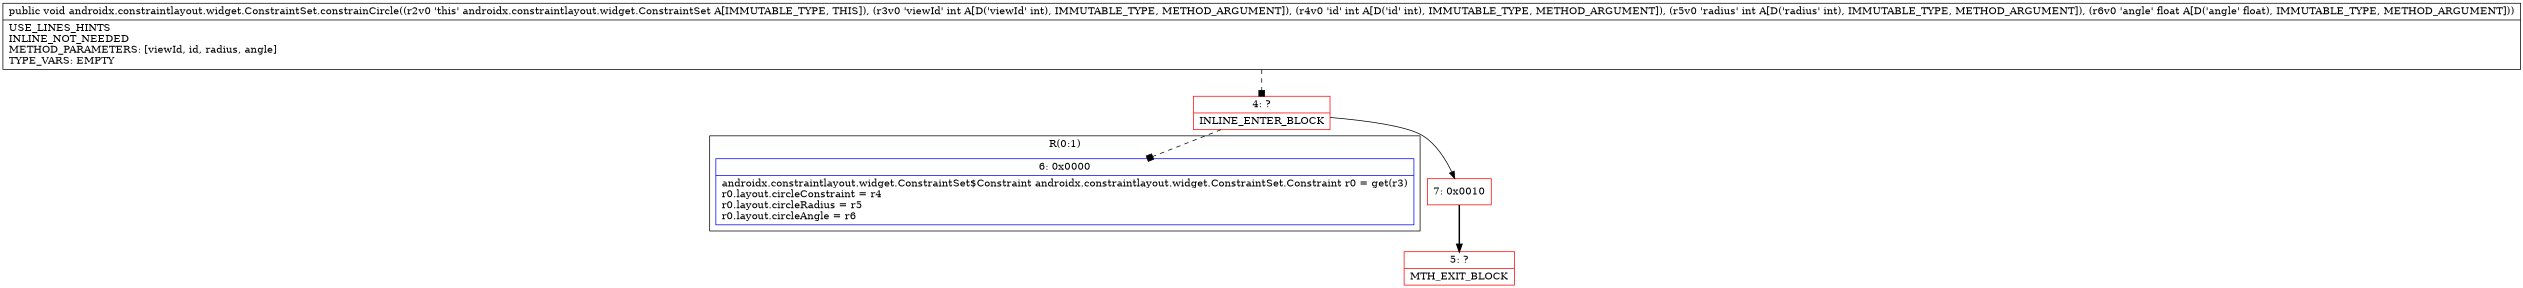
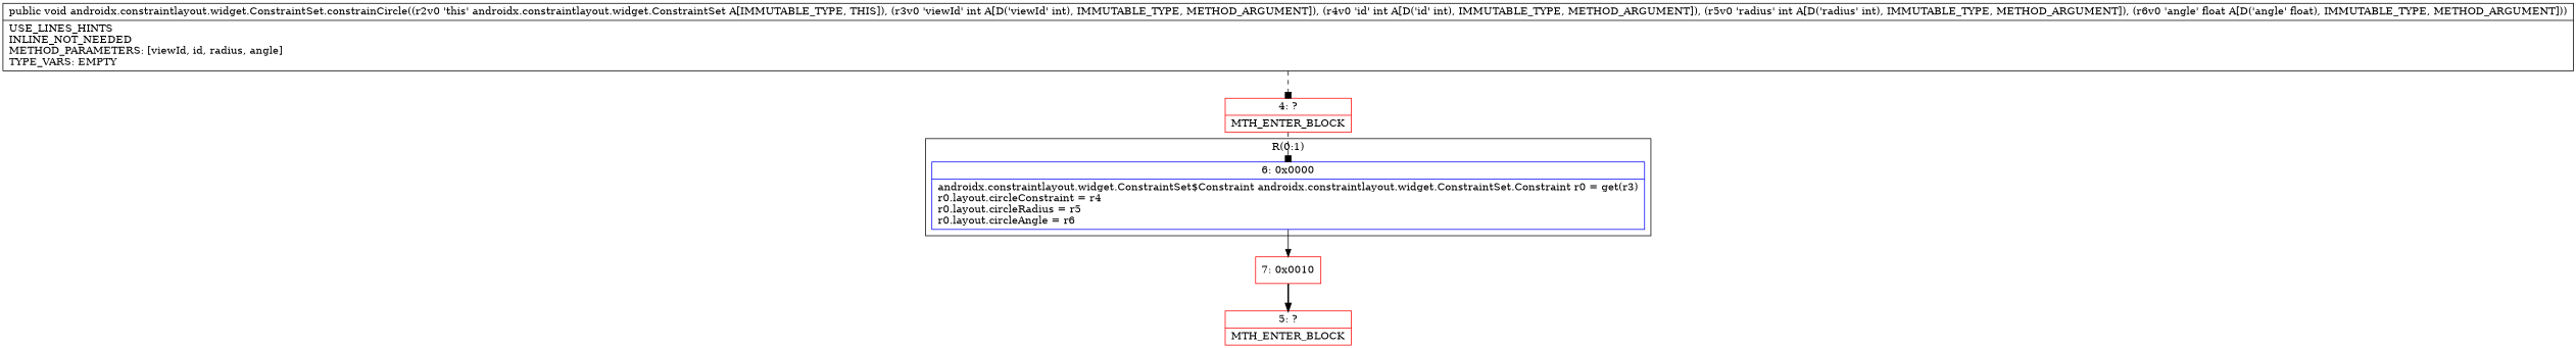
  digraph {
    node [color=red shape=record]
    edge [arrowhead=normal style=dashed]
    n1 [color=blue label="{6\:\ 0x0000|androidx.constraintlayout.widget.ConstraintSet$Constraint androidx.constraintlayout.widget.ConstraintSet.Constraint r0 = get(r3)\lr0.layout.circleConstraint = r4\lr0.layout.circleRadius = r5\lr0.layout.circleAngle = r6\l}"]
    n2 [label="{7\:\ 0x0010}"]
-   n3 [label="{5\:\ ?|MTH_EXIT_BLOCK\l}"]
-   n4 [label="{4\:\ ?|INLINE_ENTER_BLOCK\l}"]
+   n3 [label="{5\:\ ?|MTH_ENTER_BLOCK\l}"]
+   n4 [label="{4\:\ ?|MTH_ENTER_BLOCK\l}"]
    n5 [label="{public void androidx.constraintlayout.widget.ConstraintSet.constrainCircle((r2v0 'this' androidx.constraintlayout.widget.ConstraintSet A[IMMUTABLE_TYPE, THIS]), (r3v0 'viewId' int A[D('viewId' int), IMMUTABLE_TYPE, METHOD_ARGUMENT]), (r4v0 'id' int A[D('id' int), IMMUTABLE_TYPE, METHOD_ARGUMENT]), (r5v0 'radius' int A[D('radius' int), IMMUTABLE_TYPE, METHOD_ARGUMENT]), (r6v0 'angle' float A[D('angle' float), IMMUTABLE_TYPE, METHOD_ARGUMENT]))  | USE_LINES_HINTS\lINLINE_NOT_NEEDED\lMETHOD_PARAMETERS: [viewId, id, radius, angle]\lTYPE_VARS: EMPTY\l}" color=""]
    subgraph cluster_1 {
      label="R(0:1)"
      n1
    }
-   n4 -> n2 [style=solid]
+   n1 -> n2 [style=solid]
    n2 -> n3 [style=bold]
    n4 -> n1 [arrowhead=box]
    n5 -> n4 [arrowhead=box]
  }
